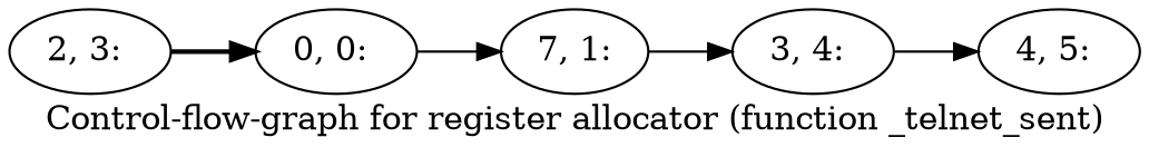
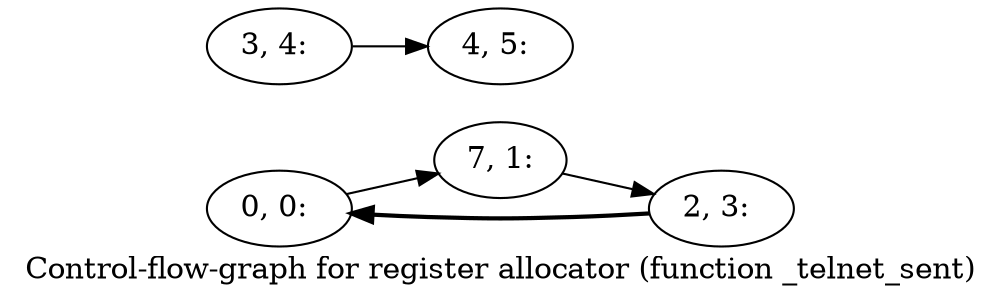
  digraph {
    label="Control-flow-graph for register allocator (function _telnet_sent)"
    rankdir=LR
    edge [style=solid]
    n1 [label="0, 0: "]
    n2 [label="7, 1:"]
    n3 [label="2, 3: "]
    n4 [label="3, 4: "]
    n5 [label="4, 5: "]
    n1 -> n2
-   n2 -> n4
+   n2 -> n3
    n3 -> n1 [style=bold]
    n4 -> n5
  }
